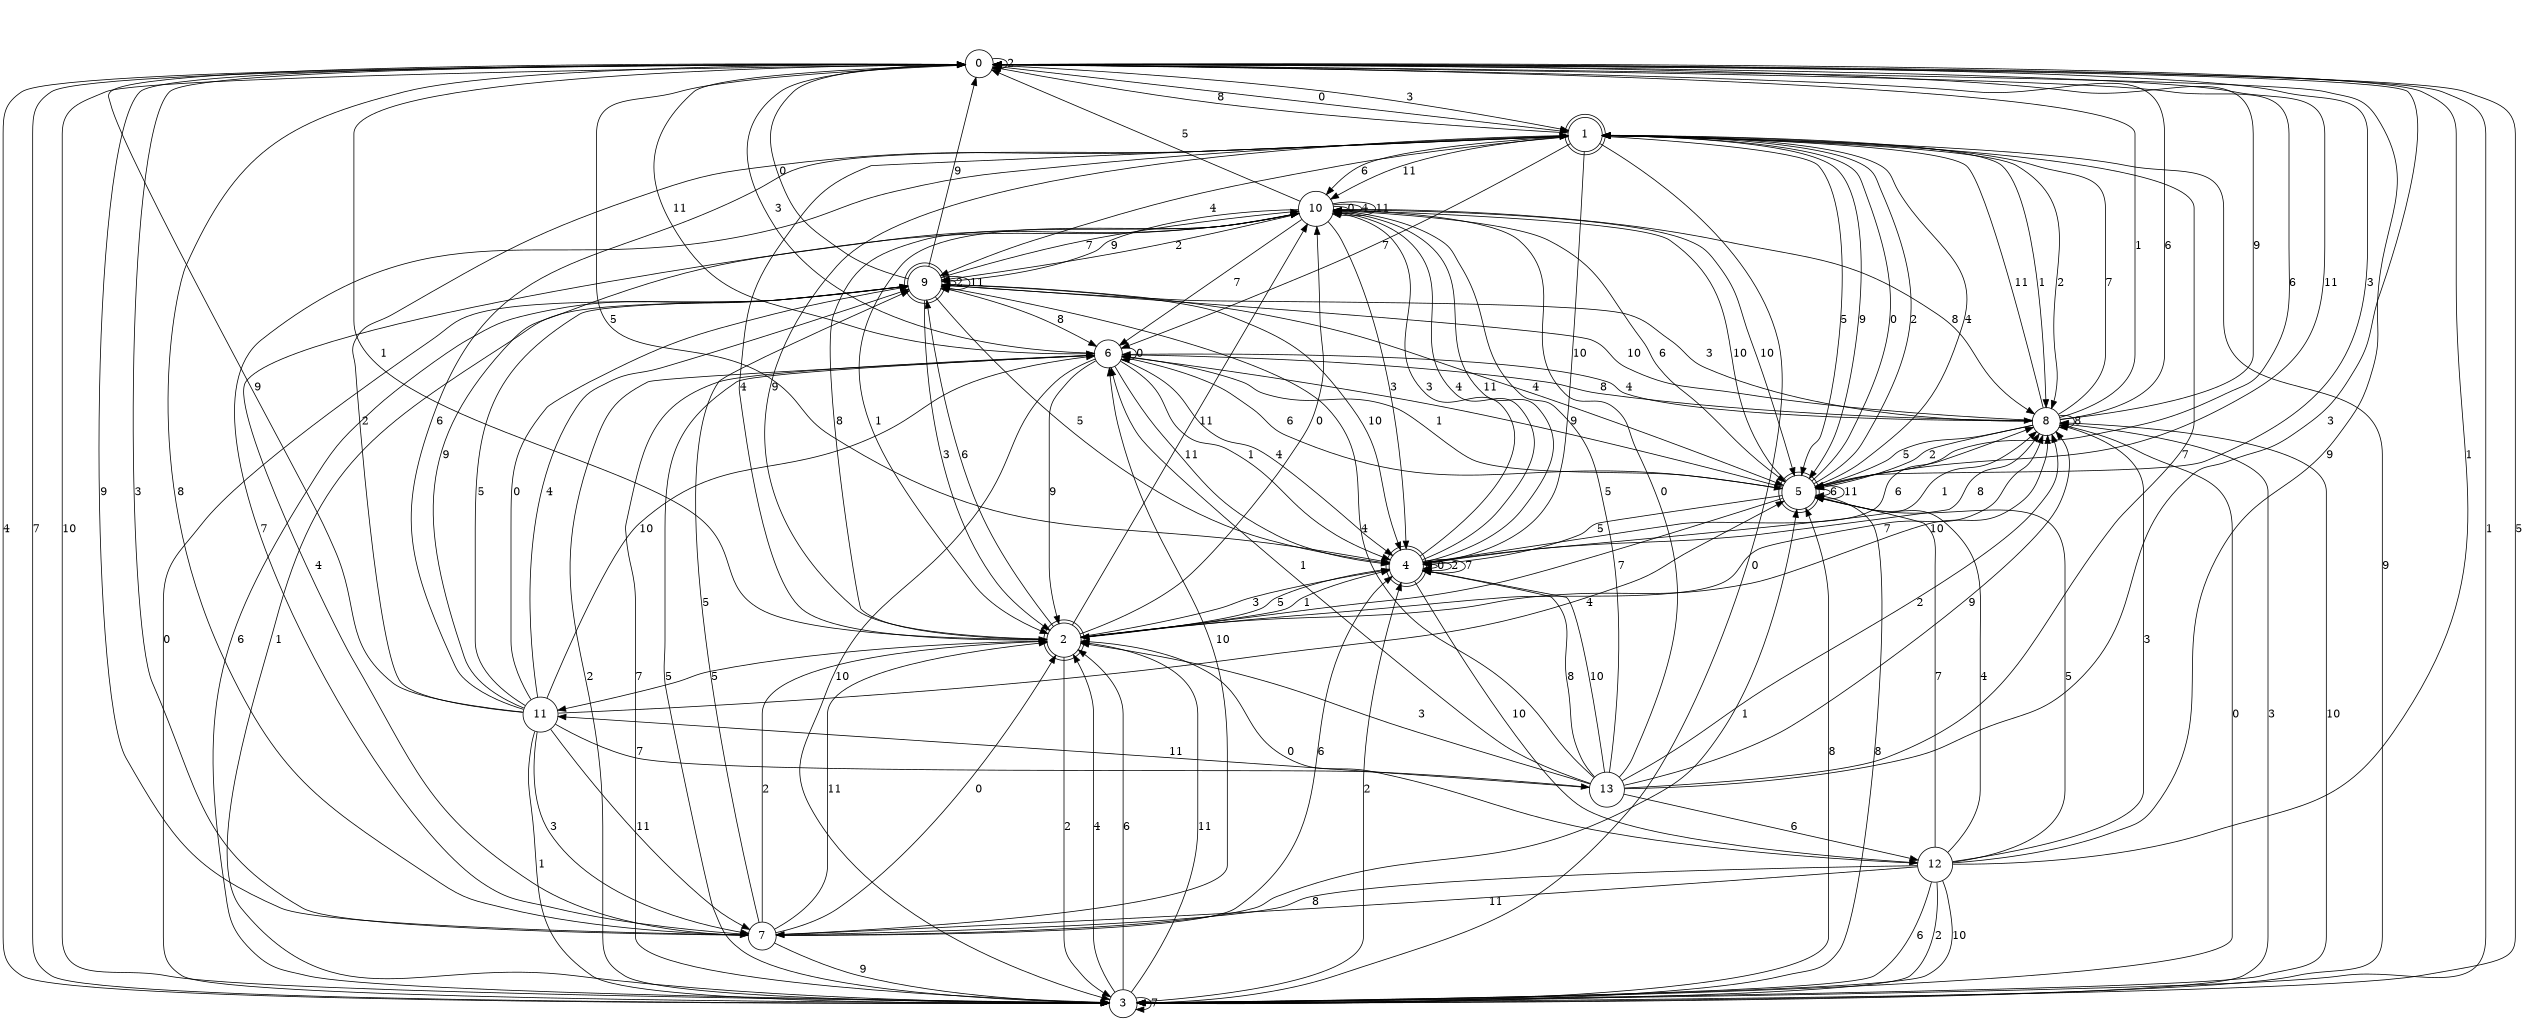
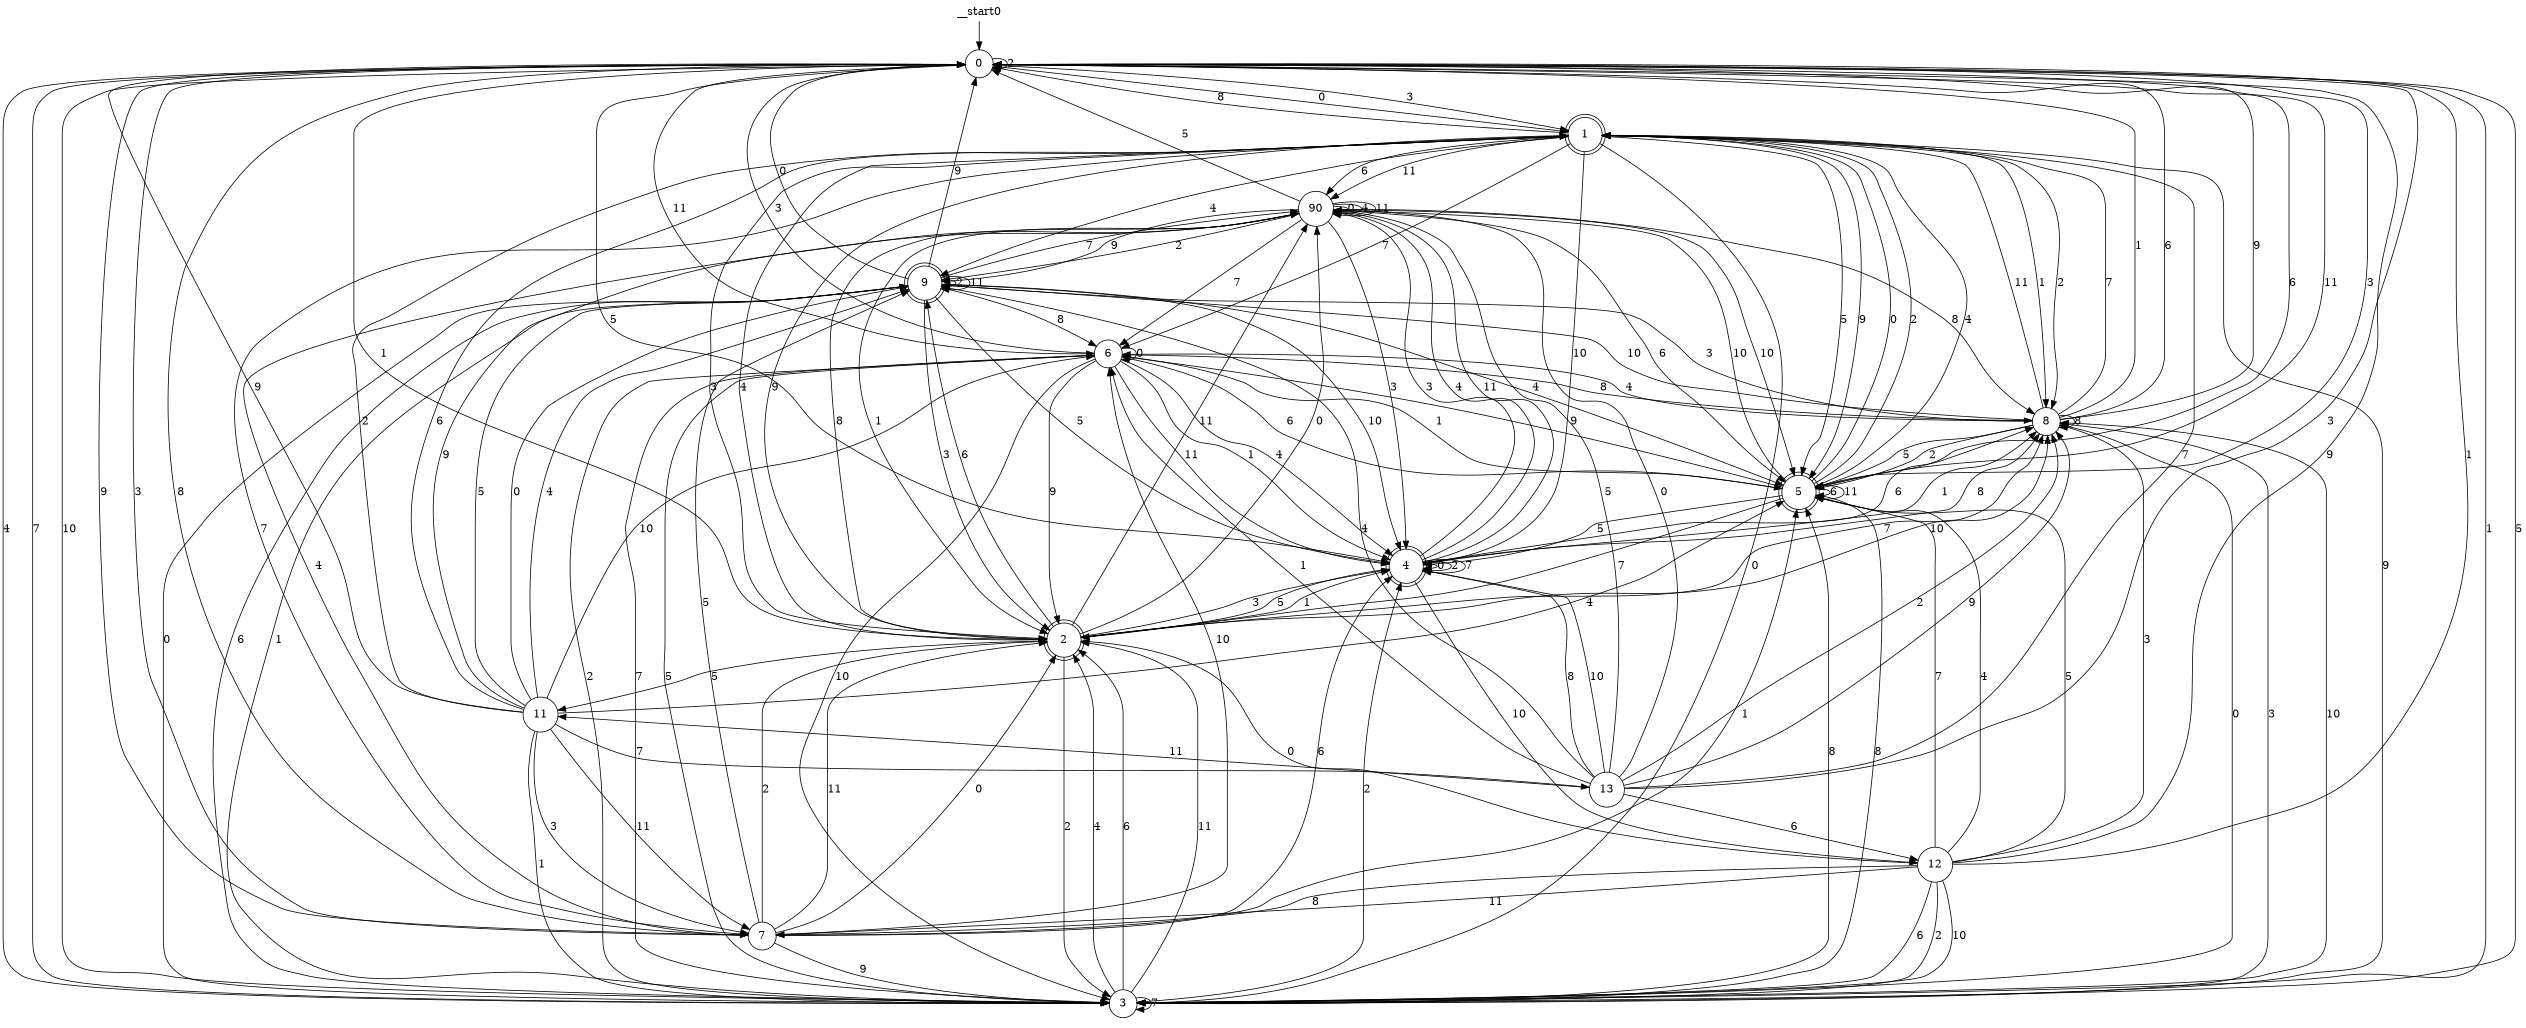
  digraph {
    node [shape=circle]
    n1 [label=0]
    n2 [label=1 shape=doublecircle]
    n3 [label=2 shape=doublecircle]
    n4 [label=3]
    n5 [label=4 shape=doublecircle]
    n6 [label=5 shape=doublecircle]
    n7 [label=6]
    n8 [label=7]
    n9 [label=8]
    n10 [label=9 shape=doublecircle]
-   n11 [label=10]
+   n11 [label=90]
    n12 [label=11]
    n13 [label=12]
    n14 [label=13]
+   __start0 [height=0 shape=none width=0]
    n1 -> n1 [label=2]
    n1 -> n2 [label=0]
    n1 -> n2 [label=3]
    n1 -> n3 [label=1]
    n1 -> n4 [label=4]
    n1 -> n4 [label=7]
    n1 -> n4 [label=10]
    n1 -> n5 [label=5]
    n1 -> n6 [label=6]
    n1 -> n6 [label=11]
    n1 -> n7 [label=11]
    n1 -> n8 [label=9]
    n2 -> n1 [label=8]
-   n14 -> n3 [label=3]
+   n2 -> n3 [label=3]
    n2 -> n4 [label=0]
    n2 -> n5 [label=10]
    n2 -> n6 [label=5]
    n2 -> n6 [label=9]
    n2 -> n7 [label=7]
    n2 -> n9 [label=1]
    n2 -> n9 [label=2]
    n2 -> n10 [label=4]
    n2 -> n11 [label=6]
    n2 -> n11 [label=11]
    n3 -> n2 [label=4]
    n3 -> n2 [label=9]
    n3 -> n4 [label=2]
    n3 -> n5 [label=1]
    n3 -> n5 [label=3]
    n3 -> n9 [label=7]
    n3 -> n9 [label=10]
    n3 -> n10 [label=6]
    n3 -> n11 [label=0]
    n3 -> n11 [label=8]
    n3 -> n11 [label=11]
    n3 -> n12 [label=5]
    n4 -> n1 [label=1]
    n4 -> n1 [label=5]
    n4 -> n2 [label=9]
    n4 -> n3 [label=4]
    n4 -> n3 [label=6]
    n4 -> n3 [label=11]
    n4 -> n4 [label=7]
    n4 -> n5 [label=2]
    n4 -> n6 [label=8]
    n4 -> n9 [label=3]
    n4 -> n9 [label=10]
    n4 -> n10 [label=0]
    n5 -> n3 [label=5]
    n5 -> n5 [label=0]
    n5 -> n5 [label=2]
    n5 -> n5 [label=7]
    n5 -> n9 [label=1]
    n5 -> n9 [label=6]
    n5 -> n9 [label=8]
    n5 -> n11 [label=3]
    n5 -> n11 [label=4]
    n5 -> n11 [label=11]
    n5 -> n13 [label=10]
    n6 -> n1 [label=3]
    n6 -> n2 [label=0]
    n6 -> n2 [label=2]
    n6 -> n2 [label=4]
    n6 -> n3 [label=7]
    n6 -> n4 [label=8]
    n6 -> n5 [label=5]
    n6 -> n6 [label=6]
    n6 -> n6 [label=11]
    n6 -> n7 [label=1]
    n6 -> n7 [label=9]
    n6 -> n11 [label=10]
    n7 -> n1 [label=3]
    n7 -> n3 [label=9]
    n7 -> n4 [label=2]
    n7 -> n4 [label=5]
    n7 -> n4 [label=7]
    n7 -> n4 [label=10]
    n7 -> n5 [label=1]
    n7 -> n5 [label=4]
    n7 -> n5 [label=11]
    n7 -> n6 [label=6]
    n7 -> n7 [label=0]
    n7 -> n9 [label=8]
    n8 -> n1 [label=3]
    n8 -> n1 [label=8]
    n8 -> n2 [label=7]
    n8 -> n3 [label=0]
    n8 -> n3 [label=2]
    n8 -> n3 [label=11]
    n8 -> n4 [label=9]
    n8 -> n5 [label=6]
    n8 -> n6 [label=1]
    n8 -> n7 [label=10]
    n8 -> n10 [label=5]
    n8 -> n11 [label=4]
    n9 -> n1 [label=1]
    n9 -> n1 [label=6]
    n9 -> n1 [label=9]
    n9 -> n2 [label=7]
    n9 -> n2 [label=11]
    n9 -> n4 [label=0]
    n9 -> n6 [label=2]
    n9 -> n6 [label=5]
    n9 -> n7 [label=4]
    n9 -> n9 [label=8]
    n9 -> n10 [label=3]
    n9 -> n10 [label=10]
    n10 -> n1 [label=0]
    n10 -> n1 [label=9]
    n10 -> n3 [label=3]
    n10 -> n4 [label=1]
    n10 -> n4 [label=6]
    n10 -> n5 [label=5]
    n10 -> n5 [label=10]
    n10 -> n6 [label=4]
    n10 -> n7 [label=8]
    n10 -> n10 [label=2]
    n10 -> n10 [label=11]
    n10 -> n11 [label=7]
    n11 -> n1 [label=5]
    n11 -> n3 [label=1]
    n11 -> n5 [label=3]
    n11 -> n6 [label=6]
    n11 -> n6 [label=10]
    n11 -> n7 [label=7]
    n11 -> n9 [label=8]
    n11 -> n10 [label=2]
    n11 -> n10 [label=9]
    n11 -> n11 [label=0]
    n11 -> n11 [label=4]
    n11 -> n11 [label=11]
    n12 -> n1 [label=9]
    n12 -> n2 [label=2]
    n12 -> n2 [label=6]
    n12 -> n4 [label=1]
    n12 -> n6 [label=4]
    n12 -> n7 [label=10]
    n12 -> n8 [label=3]
    n12 -> n8 [label=11]
    n12 -> n10 [label=0]
    n12 -> n10 [label=4]
    n12 -> n10 [label=5]
    n12 -> n11 [label=9]
    n12 -> n14 [label=7]
    n13 -> n1 [label=1]
    n13 -> n1 [label=9]
    n13 -> n3 [label=0]
    n13 -> n4 [label=2]
    n13 -> n4 [label=6]
    n13 -> n4 [label=10]
    n13 -> n6 [label=4]
    n13 -> n6 [label=5]
    n13 -> n6 [label=7]
    n13 -> n8 [label=8]
    n13 -> n8 [label=11]
    n13 -> n9 [label=3]
    n14 -> n1 [label=3]
    n14 -> n2 [label=7]
    n14 -> n5 [label=8]
    n14 -> n5 [label=10]
    n14 -> n7 [label=1]
    n14 -> n9 [label=2]
    n14 -> n9 [label=9]
    n14 -> n10 [label=4]
    n14 -> n11 [label=0]
    n14 -> n11 [label=5]
    n14 -> n12 [label=11]
    n14 -> n13 [label=6]
+   __start0 -> n1
  }
